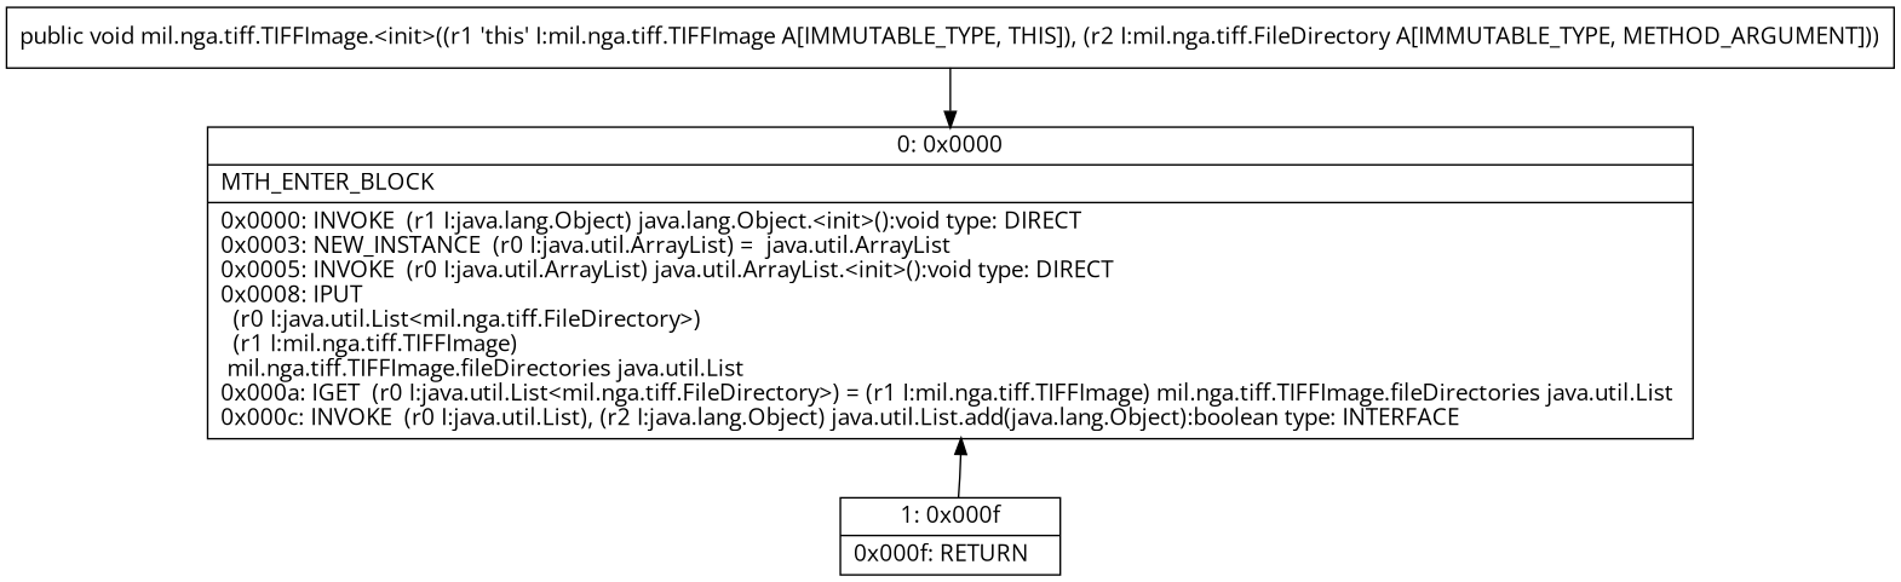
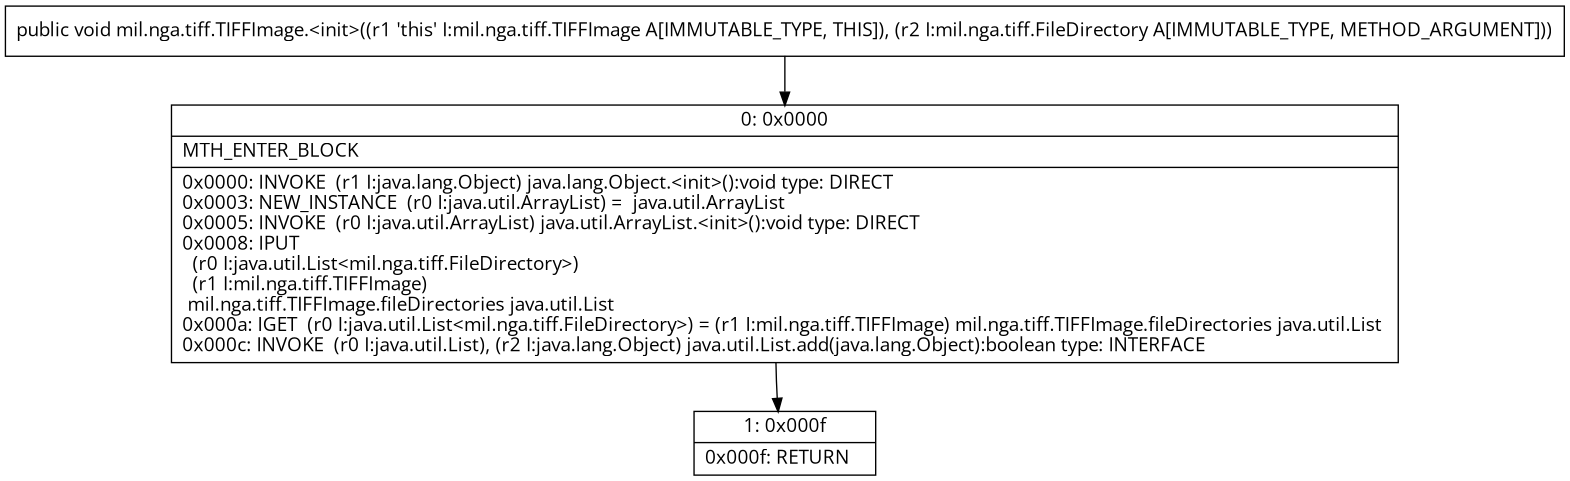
  digraph {
    fontname="Open Sans"
    node [shape=record fontname="Open Sans"]
    edge [fontname="Open Sans"]
    n1 [label="{0\:\ 0x0000|MTH_ENTER_BLOCK\l|0x0000: INVOKE  (r1 I:java.lang.Object) java.lang.Object.\<init\>():void type: DIRECT \l0x0003: NEW_INSTANCE  (r0 I:java.util.ArrayList) =  java.util.ArrayList \l0x0005: INVOKE  (r0 I:java.util.ArrayList) java.util.ArrayList.\<init\>():void type: DIRECT \l0x0008: IPUT  \l  (r0 I:java.util.List\<mil.nga.tiff.FileDirectory\>)\l  (r1 I:mil.nga.tiff.TIFFImage)\l mil.nga.tiff.TIFFImage.fileDirectories java.util.List \l0x000a: IGET  (r0 I:java.util.List\<mil.nga.tiff.FileDirectory\>) = (r1 I:mil.nga.tiff.TIFFImage) mil.nga.tiff.TIFFImage.fileDirectories java.util.List \l0x000c: INVOKE  (r0 I:java.util.List), (r2 I:java.lang.Object) java.util.List.add(java.lang.Object):boolean type: INTERFACE \l}"]
    n2 [label="{1\:\ 0x000f|0x000f: RETURN   \l}"]
    n3 [label="{public void mil.nga.tiff.TIFFImage.\<init\>((r1 'this' I:mil.nga.tiff.TIFFImage A[IMMUTABLE_TYPE, THIS]), (r2 I:mil.nga.tiff.FileDirectory A[IMMUTABLE_TYPE, METHOD_ARGUMENT])) }"]
-   n2 -> n1
+   n1 -> n2
    n3 -> n1
  }
